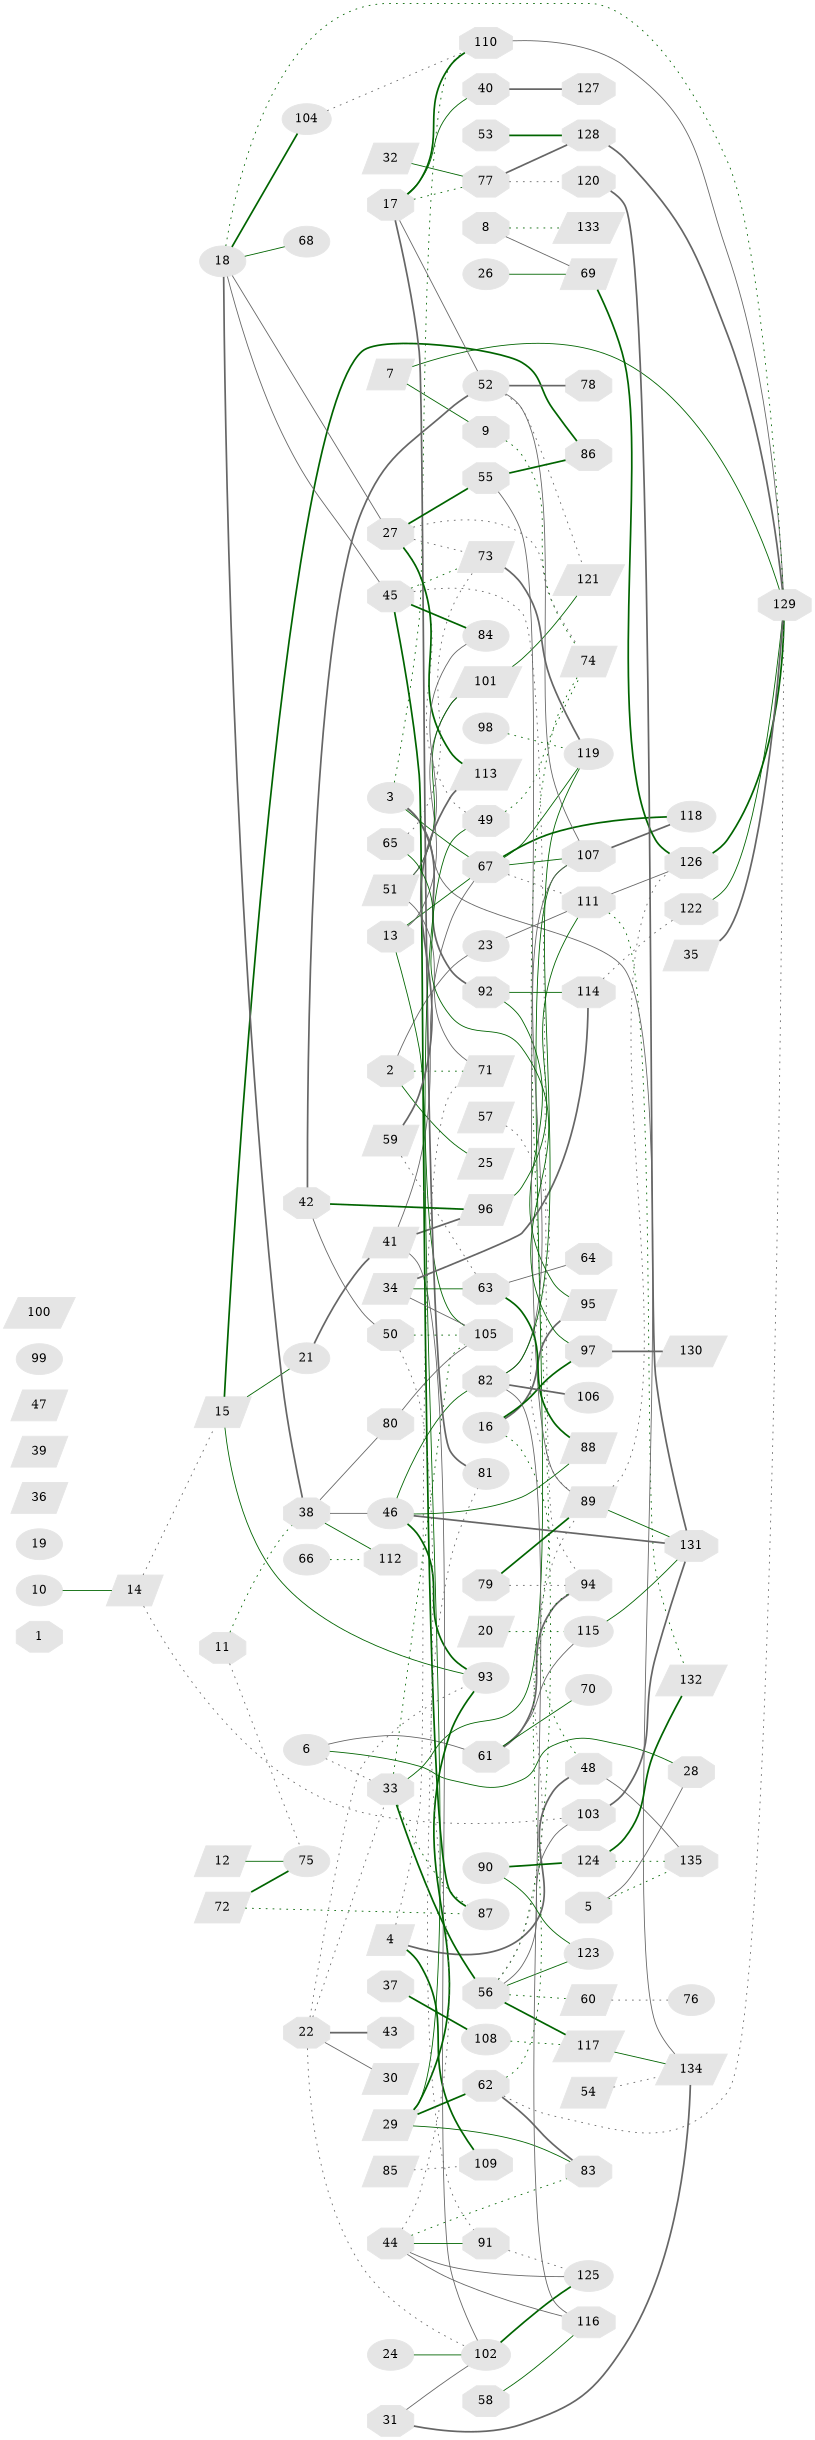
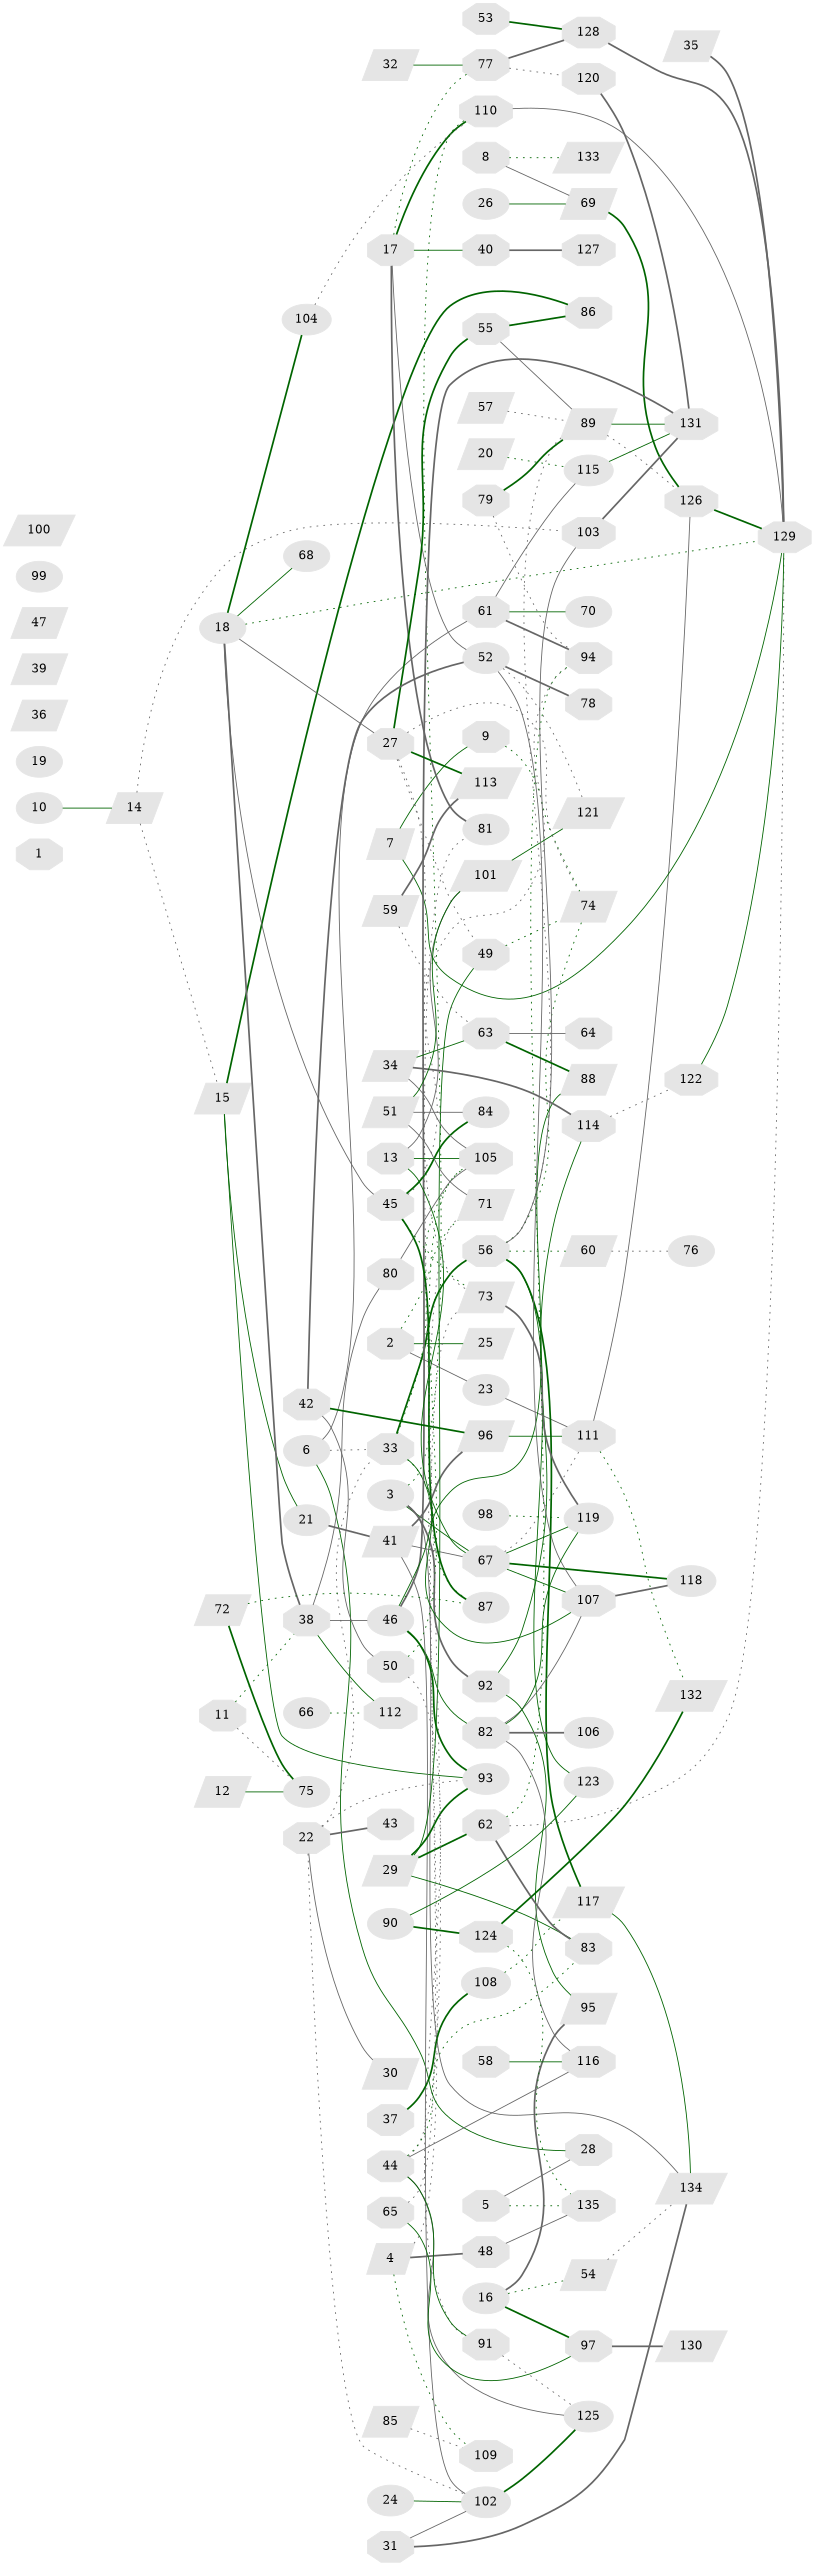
  graph {
    rankdir=LR
    node [color=gray90 shape=octagon style=filled]
    edge [color=darkgreen style=solid]
    1
    23 [shape=ellipse]
    2
    25 [shape=parallelogram]
    71 [shape=parallelogram]
    111
    3 [shape=ellipse]
    67
    92
    110
    134 [shape=parallelogram]
    107
    118 [shape=ellipse]
    119 [shape=ellipse]
    95 [shape=parallelogram]
    114
    129
    4 [shape=parallelogram]
    48
    109
    135
    5
    28
    6 [shape=ellipse]
    33
    61
    105
    56
    87 [shape=ellipse]
    115 [shape=ellipse]
    94
    70 [shape=ellipse]
    7 [shape=parallelogram]
    9
    74 [shape=parallelogram]
    69 [shape=parallelogram]
    8
    133 [shape=parallelogram]
    126
    10 [shape=ellipse]
    14 [shape=parallelogram]
    15 [shape=parallelogram]
    103
    11
    38
    75 [shape=ellipse]
    46 [shape=ellipse]
    80
    112
    12 [shape=parallelogram]
    13
    101 [shape=parallelogram]
    121 [shape=parallelogram]
    21 [shape=ellipse]
    86
    93 [shape=ellipse]
    131
    41 [shape=parallelogram]
    16 [shape=ellipse]
    54 [shape=parallelogram]
    97
    130 [shape=parallelogram]
    17
    40
    52 [shape=ellipse]
    77
    81 [shape=ellipse]
    127
    78
    128
    120
    18 [shape=ellipse]
    27
    45
    68 [shape=ellipse]
    104 [shape=ellipse]
    49
    55
    73 [shape=parallelogram]
    113 [shape=parallelogram]
    84 [shape=ellipse]
    19 [shape=ellipse]
    20 [shape=parallelogram]
    102 [shape=ellipse]
    96 [shape=parallelogram]
    22
    30 [shape=parallelogram]
    43
    125 [shape=ellipse]
    132 [shape=parallelogram]
    24 [shape=ellipse]
    26 [shape=ellipse]
    89 [shape=parallelogram]
    29 [shape=parallelogram]
    62
    83
    31
    32 [shape=parallelogram]
    60 [shape=parallelogram]
    117 [shape=parallelogram]
    123 [shape=ellipse]
    34 [shape=parallelogram]
    63
    88 [shape=parallelogram]
    64
    122
    35 [shape=parallelogram]
    36 [shape=parallelogram]
    108 [shape=ellipse]
    37
    82
    39 [shape=parallelogram]
    42
    50
    91
    44
    116
    106 [shape=ellipse]
    47 [shape=parallelogram]
    51 [shape=parallelogram]
    53
    76 [shape=ellipse]
    57 [shape=parallelogram]
    58
    59 [shape=parallelogram]
    65
    66 [shape=ellipse]
    72 [shape=parallelogram]
    79
    85 [shape=parallelogram]
    90 [shape=ellipse]
    124
    98 [shape=ellipse]
    99 [shape=ellipse]
    100 [shape=parallelogram]
    23 -- 111 [color=gray40]
    2 -- 23 [color=gray40]
    2 -- 25
    2 -- 71 [style=dotted]
    111 -- 126 [color=gray40]
    111 -- 132 [style=dotted]
    3 -- 67
    3 -- 92 [color=gray40 style=bold]
    3 -- 110 [style=dotted]
    3 -- 134 [color=gray40]
    67 -- 111 [color=gray40 style=dotted]
    67 -- 107
    67 -- 118 [style=bold]
    67 -- 119
    92 -- 95
    92 -- 114
    110 -- 129 [color=gray40]
    107 -- 118 [color=gray40 style=bold]
    114 -- 122 [color=gray40 style=dotted]
    4 -- 71 [color=gray40 style=dotted]
    4 -- 48 [color=gray40 style=bold]
-   4 -- 109 [style=bold]
+   4 -- 109 [style=dotted]
    48 -- 135 [color=gray40]
    5 -- 135 [style=dotted]
    5 -- 28 [color=gray40]
    6 -- 28
    6 -- 33 [color=gray40 style=dotted]
    6 -- 61 [color=gray40]
    33 -- 107
    33 -- 105 [style=dotted]
    33 -- 56 [style=bold]
    33 -- 87 [style=dotted]
    61 -- 115 [color=gray40]
    61 -- 94 [color=gray40 style=bold]
    61 -- 70
    56 -- 74 [style=dotted]
    56 -- 103 [color=gray40]
    56 -- 89 [color=gray40 style=dotted]
    56 -- 60 [style=dotted]
    56 -- 117 [style=bold]
    56 -- 123
    115 -- 131
    7 -- 129
    7 -- 9
    9 -- 74 [style=dotted]
    69 -- 126 [style=bold]
    8 -- 69 [color=gray40]
    8 -- 133 [style=dotted]
    126 -- 129 [style=bold]
    10 -- 14
    14 -- 15 [color=gray40 style=dotted]
    14 -- 103 [color=gray40 style=dotted]
    15 -- 21
    15 -- 86 [style=bold]
    15 -- 93
    103 -- 131 [color=gray40 style=bold]
    11 -- 38 [style=dotted]
    11 -- 75 [color=gray40 style=dotted]
    38 -- 46 [color=gray40]
    38 -- 80 [color=gray40]
    38 -- 112
    46 -- 93 [style=bold]
    46 -- 131 [color=gray40 style=bold]
    46 -- 88
    46 -- 82
    80 -- 105 [color=gray40]
    12 -- 75
    13 -- 67
    13 -- 105
    13 -- 101 [color=gray40]
    101 -- 121
    21 -- 41 [color=gray40 style=bold]
    41 -- 67 [color=gray40]
    41 -- 102 [color=gray40]
    41 -- 96 [color=gray40 style=bold]
    16 -- 95 [color=gray40 style=bold]
-   16 -- 48 [style=dotted]
+   16 -- 54 [style=dotted]
    16 -- 97 [style=bold]
    54 -- 134 [color=gray40 style=dotted]
    97 -- 130 [color=gray40 style=bold]
    17 -- 110 [style=bold]
    17 -- 40
    17 -- 52 [color=gray40]
    17 -- 77 [style=dotted]
    17 -- 81 [color=gray40 style=bold]
    40 -- 127 [color=gray40 style=bold]
    52 -- 107 [color=gray40]
    52 -- 121 [color=gray40 style=dotted]
    52 -- 78 [color=gray40 style=bold]
    77 -- 128 [color=gray40 style=bold]
    77 -- 120 [color=gray40 style=dotted]
    128 -- 129 [color=gray40 style=bold]
    120 -- 131 [color=gray40 style=bold]
    18 -- 129 [style=dotted]
    18 -- 38 [color=gray40 style=bold]
    18 -- 27 [color=gray40]
    18 -- 45 [color=gray40]
    18 -- 68
    18 -- 104 [style=bold]
    27 -- 74 [color=gray40 style=dotted]
    27 -- 49 [color=gray40 style=dotted]
    27 -- 55 [style=bold]
    27 -- 73 [color=gray40 style=dotted]
    27 -- 113 [style=bold]
    45 -- 87 [style=bold]
    45 -- 94 [color=gray40 style=dotted]
    45 -- 73 [style=dotted]
    45 -- 84 [style=bold]
    104 -- 110 [color=gray40 style=dotted]
    49 -- 74 [style=dotted]
    55 -- 86 [style=bold]
    55 -- 89 [color=gray40]
    73 -- 119 [color=gray40 style=bold]
    20 -- 115 [style=dotted]
    102 -- 125 [style=bold]
    96 -- 111
    22 -- 33 [color=gray40 style=dotted]
    22 -- 93 [color=gray40 style=dotted]
    22 -- 102 [color=gray40 style=dotted]
    22 -- 30 [color=gray40]
    22 -- 43 [color=gray40 style=bold]
    24 -- 102
    26 -- 69
    89 -- 126 [color=gray40 style=dotted]
    89 -- 131
    29 -- 93 [style=bold]
    29 -- 49
    29 -- 62 [style=bold]
    29 -- 83
    62 -- 129 [color=gray40 style=dotted]
    62 -- 94 [style=dotted]
    62 -- 83 [color=gray40 style=bold]
    31 -- 134 [color=gray40 style=bold]
    31 -- 102 [color=gray40]
    32 -- 77
    60 -- 76 [color=gray40 style=dotted]
    117 -- 134
    34 -- 114 [color=gray40 style=bold]
    34 -- 105 [color=gray40]
    34 -- 63
    63 -- 88 [style=bold]
    63 -- 64 [color=gray40]
    122 -- 129
    35 -- 129 [color=gray40 style=bold]
    108 -- 117 [style=dotted]
    37 -- 108 [style=bold]
    82 -- 107 [color=gray40]
    82 -- 119
    82 -- 116 [color=gray40]
    82 -- 106 [color=gray40 style=bold]
    42 -- 52 [color=gray40 style=bold]
    42 -- 96 [style=bold]
    42 -- 50 [color=gray40]
    50 -- 105 [style=dotted]
    50 -- 91 [color=gray40 style=dotted]
    91 -- 125 [color=gray40 style=dotted]
    44 -- 81 [color=gray40 style=dotted]
    44 -- 125 [color=gray40]
    44 -- 83 [style=dotted]
    44 -- 91
    44 -- 116 [color=gray40]
    51 -- 71 [color=gray40]
    51 -- 101
    51 -- 84 [color=gray40]
    53 -- 128 [style=bold]
    57 -- 89 [color=gray40 style=dotted]
    58 -- 116
    59 -- 113 [color=gray40 style=bold]
    59 -- 63 [color=gray40 style=dotted]
    65 -- 97
    65 -- 73 [color=gray40 style=dotted]
    66 -- 112 [style=dotted]
    72 -- 87 [style=dotted]
    72 -- 75 [style=bold]
    79 -- 94 [color=gray40 style=dotted]
    79 -- 89 [style=bold]
    85 -- 109 [color=gray40 style=dotted]
    90 -- 123
    90 -- 124 [style=bold]
    124 -- 135 [style=dotted]
    124 -- 132 [style=bold]
    98 -- 119 [style=dotted]
  }
